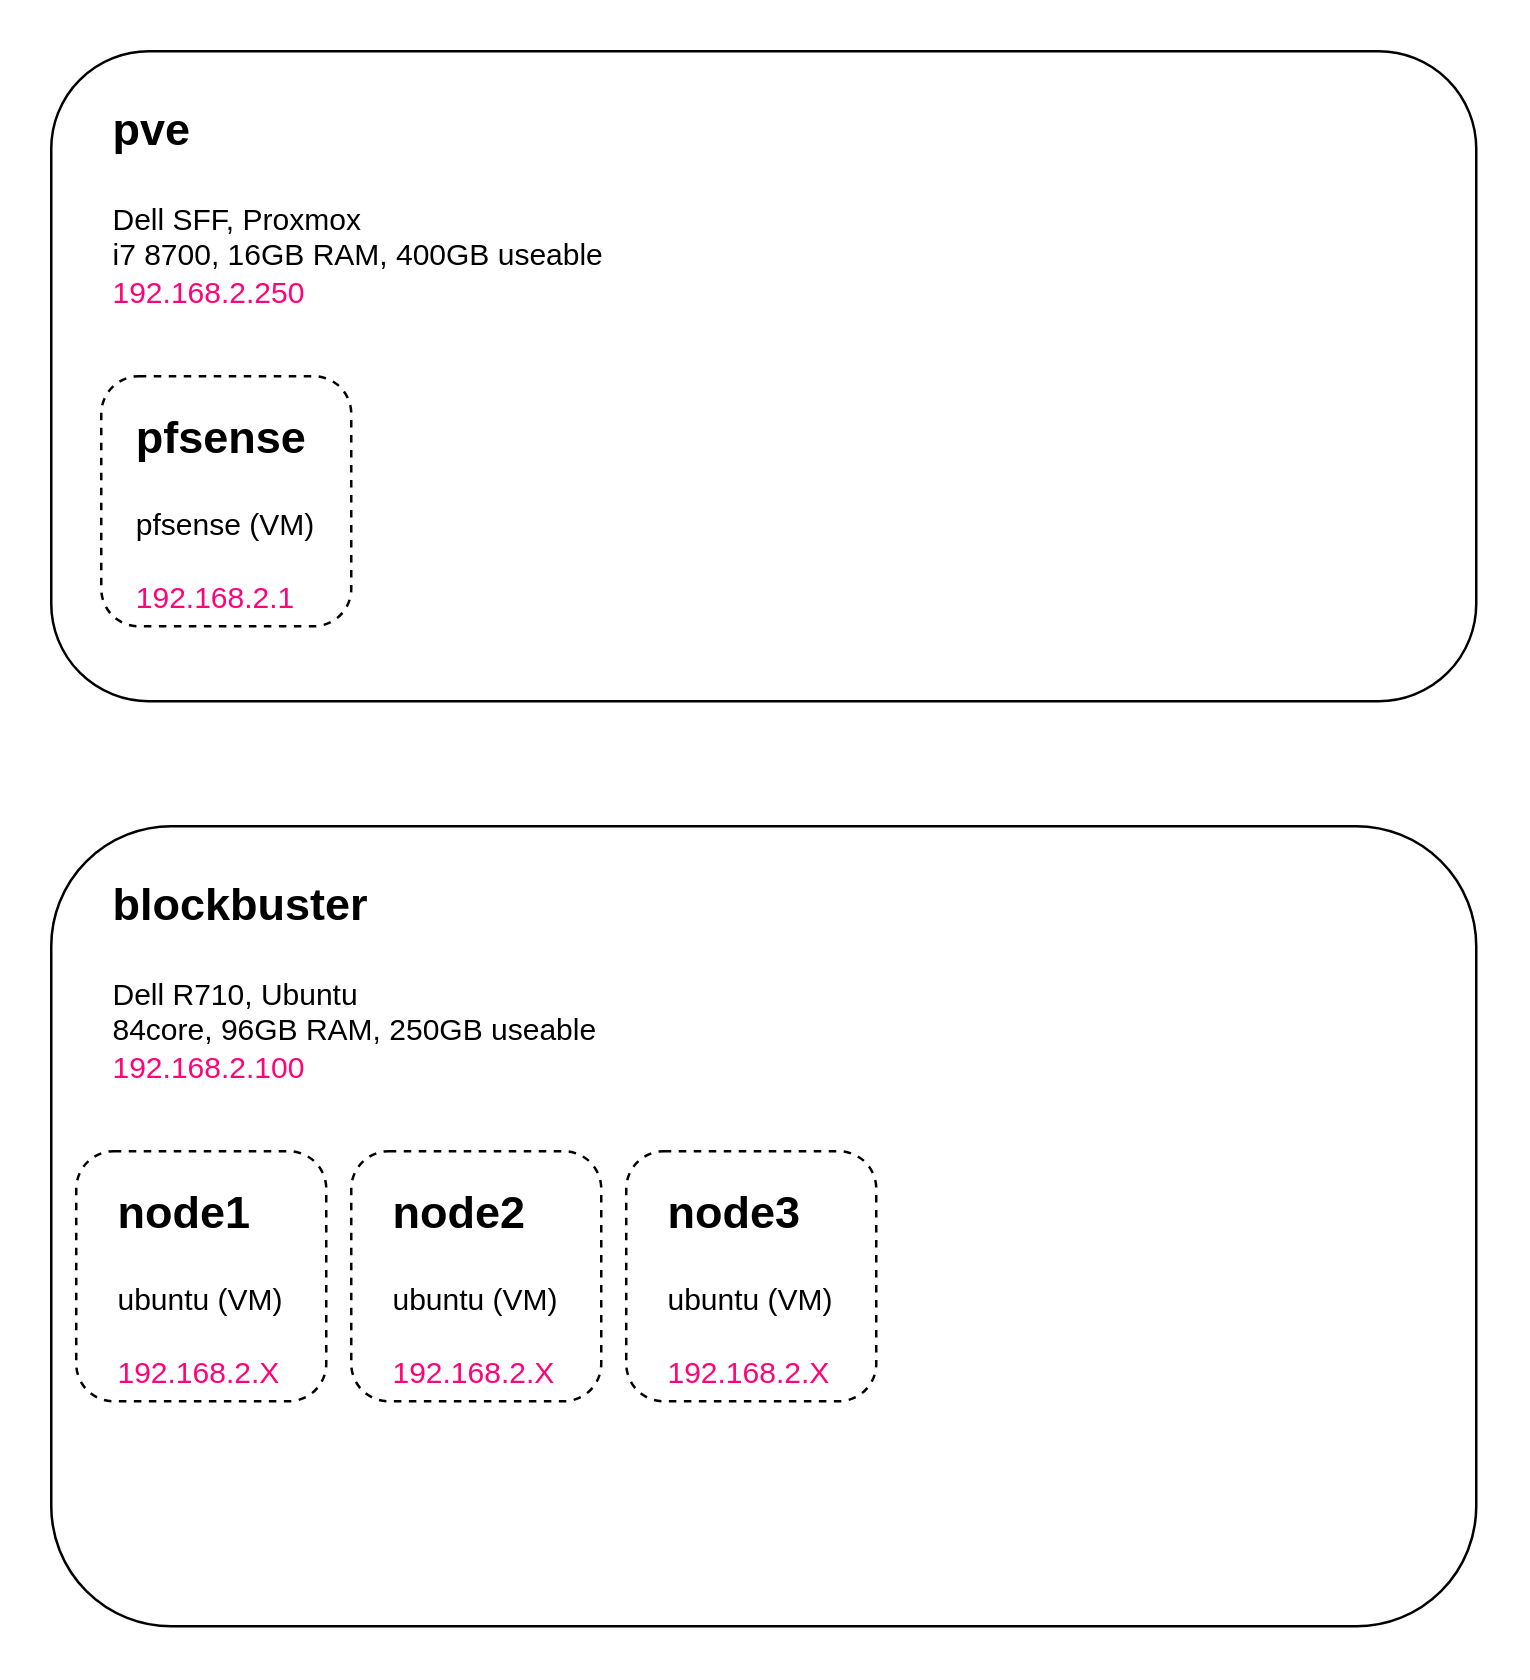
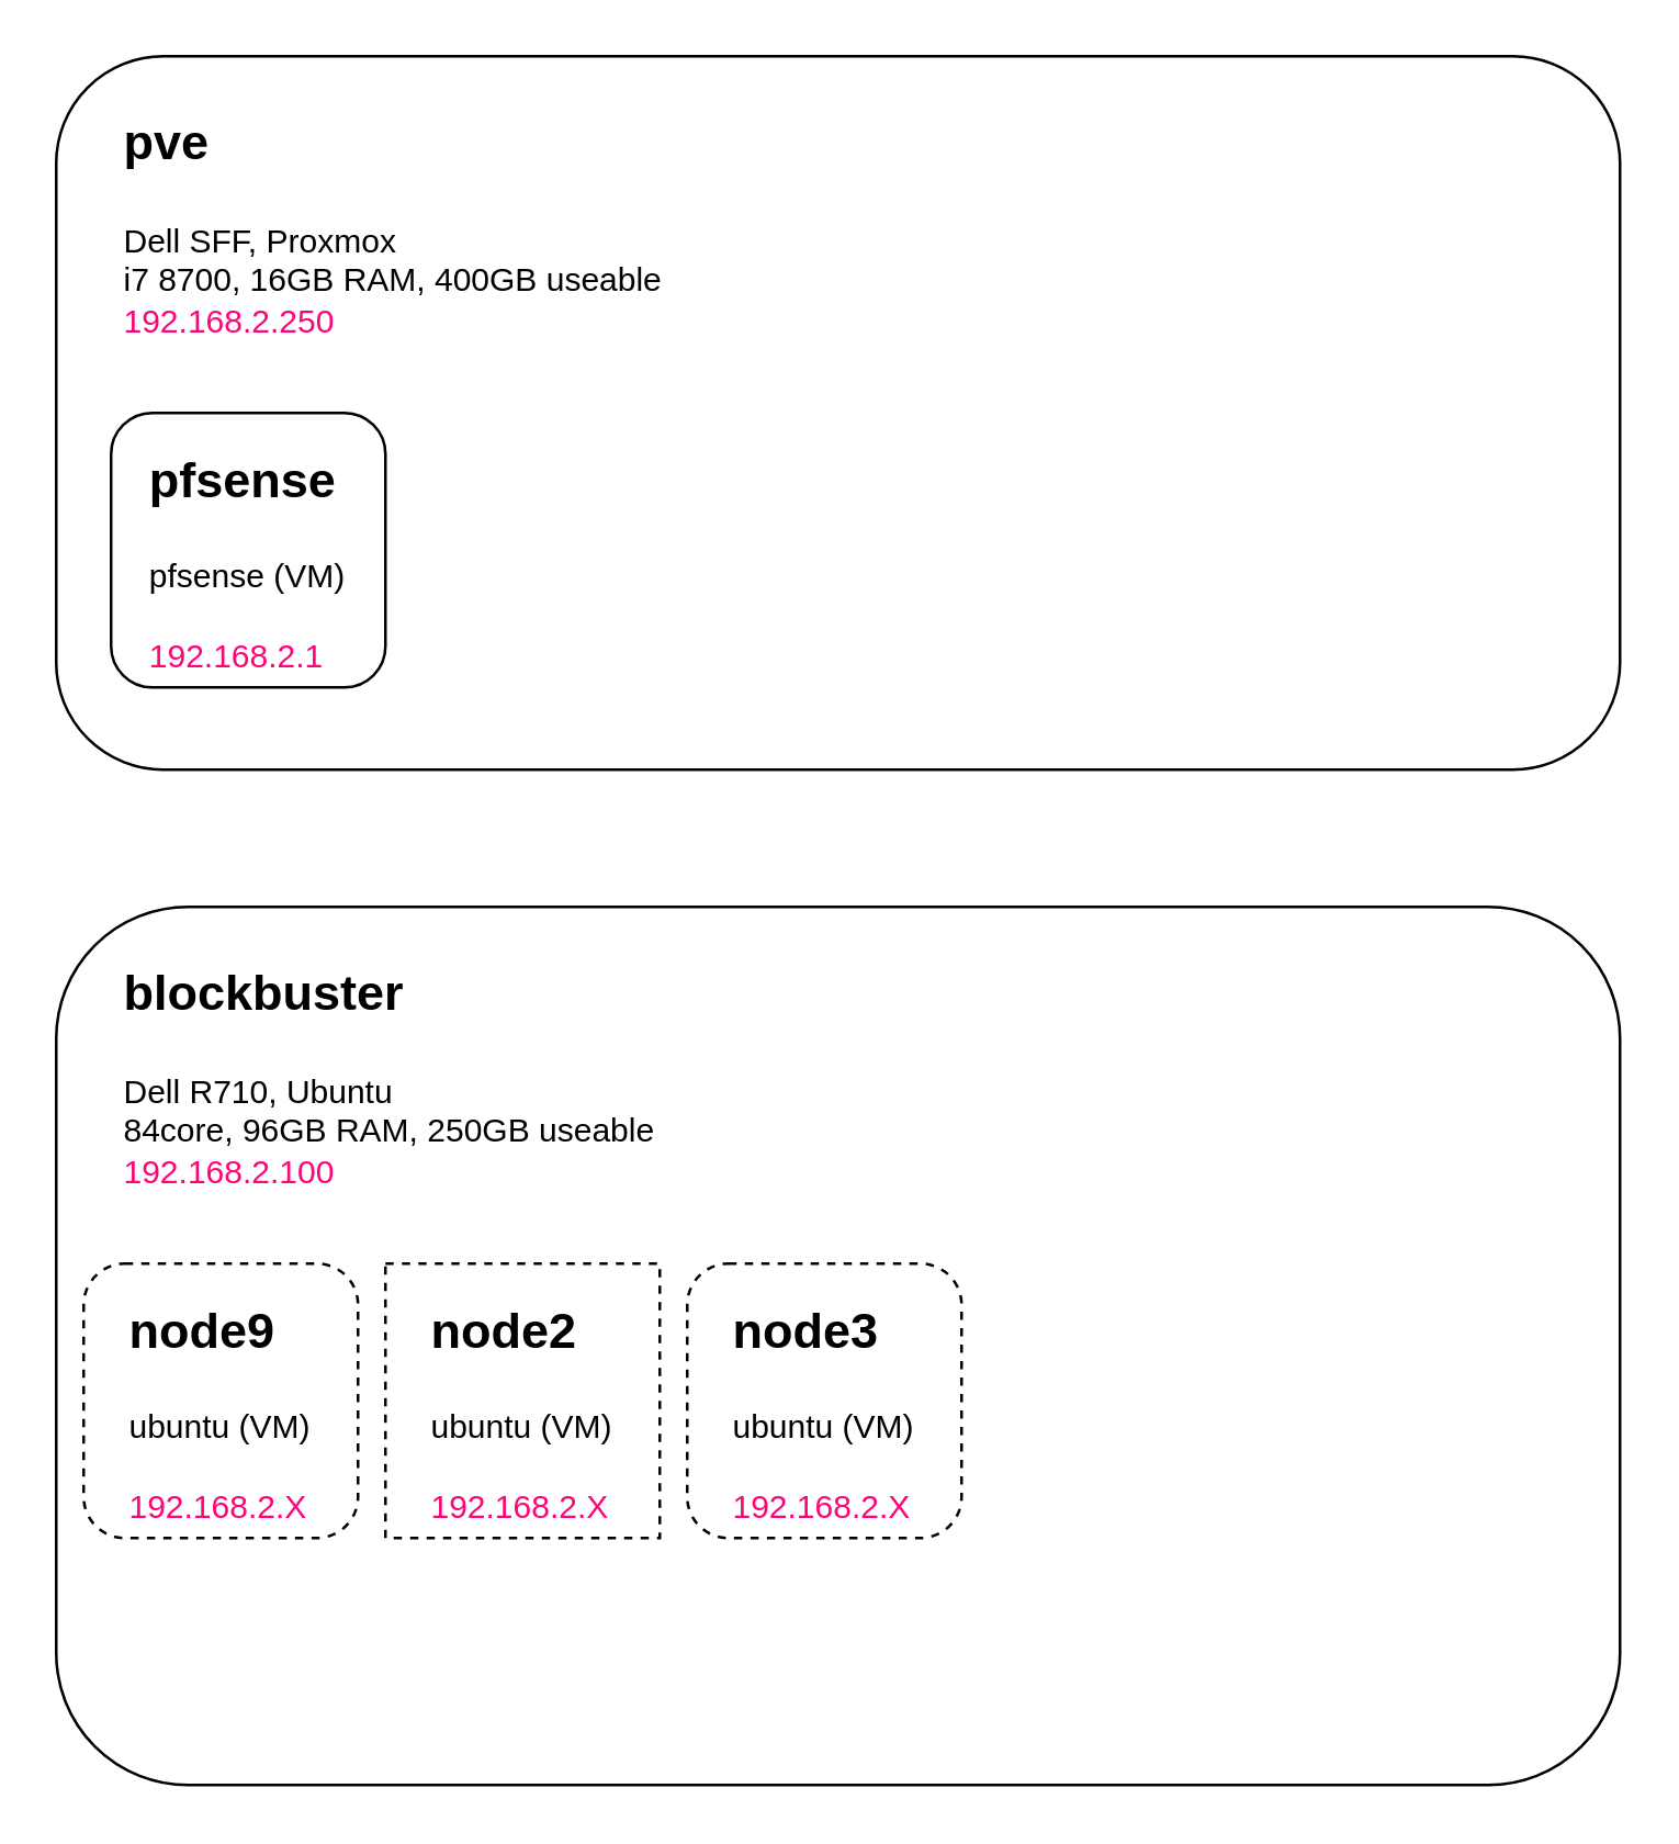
  <mxCell id="0" />
  <mxCell id="1" parent="0" />
  <mxCell id="2" value="" style="whiteSpace=wrap;html=1;align=left;shadow=0;sketch=0;glass=0;rounded=1;" parent="1" vertex="1"><mxGeometry x="20" y="20" width="570" height="260" as="geometry" /></mxCell>
  <mxCell id="3" value="&lt;h1&gt;&lt;font style=&quot;font-size: 18px&quot;&gt;pve&lt;/font&gt;&lt;/h1&gt;&lt;p&gt;Dell SFF, Proxmox&lt;br&gt;i7 8700, 16GB RAM, 400GB useable&lt;br&gt;&lt;font color=&quot;#ff0378&quot;&gt;192.168.2.250&lt;/font&gt;&lt;/p&gt;" style="text;html=1;strokeColor=none;fillColor=none;spacing=5;spacingTop=-20;whiteSpace=wrap;overflow=hidden;rounded=0;shadow=0;glass=0;sketch=0;" parent="1" vertex="1"><mxGeometry x="40" y="30" width="250" height="120" as="geometry" /></mxCell>
- <mxCell id="4" value="&lt;h1 style=&quot;text-align: left&quot;&gt;&lt;font style=&quot;font-size: 18px&quot;&gt;pfsense&lt;/font&gt;&lt;/h1&gt;&lt;p style=&quot;text-align: left&quot;&gt;pfsense (VM)&lt;br&gt;&lt;br&gt;&lt;font color=&quot;#ff0378&quot;&gt;192.168.2.1&lt;/font&gt;&lt;/p&gt;" style="rounded=1;whiteSpace=wrap;html=1;shadow=0;glass=0;sketch=0;fillColor=none;dashed=1;" parent="1" vertex="1"><mxGeometry x="40" y="150" width="100" height="100" as="geometry" /></mxCell>
+ <mxCell id="4" value="&lt;h1 style=&quot;text-align: left&quot;&gt;&lt;font style=&quot;font-size: 18px&quot;&gt;pfsense&lt;/font&gt;&lt;/h1&gt;&lt;p style=&quot;text-align: left&quot;&gt;pfsense (VM)&lt;br&gt;&lt;br&gt;&lt;font color=&quot;#ff0378&quot;&gt;192.168.2.1&lt;/font&gt;&lt;/p&gt;" style="rounded=1;whiteSpace=wrap;html=1;shadow=0;glass=0;sketch=0;fillColor=none;dashed=0;" parent="1" vertex="1"><mxGeometry x="40" y="150" width="100" height="100" as="geometry" /></mxCell>
  <mxCell id="5" value="" style="whiteSpace=wrap;html=1;align=left;shadow=0;sketch=0;glass=0;rounded=1;" parent="1" vertex="1"><mxGeometry x="20" y="330" width="570" height="320" as="geometry" /></mxCell>
  <mxCell id="6" value="&lt;h1&gt;&lt;font style=&quot;font-size: 18px&quot;&gt;blockbuster&lt;/font&gt;&lt;/h1&gt;&lt;p&gt;Dell R710, Ubuntu&lt;br&gt;84core, 96GB RAM, 250GB useable&lt;br&gt;&lt;font color=&quot;#ff0378&quot;&gt;192.168.2.100&lt;/font&gt;&lt;/p&gt;" style="text;html=1;strokeColor=none;fillColor=none;spacing=5;spacingTop=-20;whiteSpace=wrap;overflow=hidden;rounded=0;shadow=0;glass=0;sketch=0;" parent="1" vertex="1"><mxGeometry x="40" y="340" width="250" height="120" as="geometry" /></mxCell>
- <mxCell id="7" value="&lt;h1 style=&quot;text-align: left&quot;&gt;&lt;font style=&quot;font-size: 18px&quot;&gt;node1&lt;/font&gt;&lt;/h1&gt;&lt;p style=&quot;text-align: left&quot;&gt;ubuntu (VM)&lt;br&gt;&lt;br&gt;&lt;font color=&quot;#ff0378&quot;&gt;192.168.2.X&lt;/font&gt;&lt;/p&gt;" style="rounded=1;whiteSpace=wrap;html=1;shadow=0;glass=0;sketch=0;fillColor=none;dashed=1;" parent="1" vertex="1"><mxGeometry x="30" y="460" width="100" height="100" as="geometry" /></mxCell>
- <mxCell id="8" value="&lt;h1 style=&quot;text-align: left&quot;&gt;&lt;font style=&quot;font-size: 18px&quot;&gt;node2&lt;/font&gt;&lt;/h1&gt;&lt;p style=&quot;text-align: left&quot;&gt;ubuntu (VM)&lt;br&gt;&lt;br&gt;&lt;font color=&quot;#ff0378&quot;&gt;192.168.2.X&lt;/font&gt;&lt;/p&gt;" style="rounded=1;whiteSpace=wrap;html=1;shadow=0;glass=0;sketch=0;fillColor=none;dashed=1;" parent="1" vertex="1"><mxGeometry x="140" y="460" width="100" height="100" as="geometry" /></mxCell>
+ <mxCell id="7" value="&lt;h1 style=&quot;text-align: left&quot;&gt;&lt;font style=&quot;font-size: 18px&quot;&gt;node9&lt;/font&gt;&lt;/h1&gt;&lt;p style=&quot;text-align: left&quot;&gt;ubuntu (VM)&lt;br&gt;&lt;br&gt;&lt;font color=&quot;#ff0378&quot;&gt;192.168.2.X&lt;/font&gt;&lt;/p&gt;" style="rounded=1;whiteSpace=wrap;html=1;shadow=0;glass=0;sketch=0;fillColor=none;dashed=1;" parent="1" vertex="1"><mxGeometry x="30" y="460" width="100" height="100" as="geometry" /></mxCell>
+ <mxCell id="8" value="&lt;h1 style=&quot;text-align: left&quot;&gt;&lt;font style=&quot;font-size: 18px&quot;&gt;node2&lt;/font&gt;&lt;/h1&gt;&lt;p style=&quot;text-align: left&quot;&gt;ubuntu (VM)&lt;br&gt;&lt;br&gt;&lt;font color=&quot;#ff0378&quot;&gt;192.168.2.X&lt;/font&gt;&lt;/p&gt;" style="whiteSpace=wrap;html=1;shadow=0;glass=0;sketch=0;fillColor=none;dashed=1;rounded=0;" parent="1" vertex="1"><mxGeometry x="140" y="460" width="100" height="100" as="geometry" /></mxCell>
  <mxCell id="9" value="&lt;h1 style=&quot;text-align: left&quot;&gt;&lt;font style=&quot;font-size: 18px&quot;&gt;node3&lt;/font&gt;&lt;/h1&gt;&lt;p style=&quot;text-align: left&quot;&gt;ubuntu (VM)&lt;br&gt;&lt;br&gt;&lt;font color=&quot;#ff0378&quot;&gt;192.168.2.X&lt;/font&gt;&lt;/p&gt;" style="rounded=1;whiteSpace=wrap;html=1;shadow=0;glass=0;sketch=0;fillColor=none;dashed=1;" parent="1" vertex="1"><mxGeometry x="250" y="460" width="100" height="100" as="geometry" /></mxCell>
